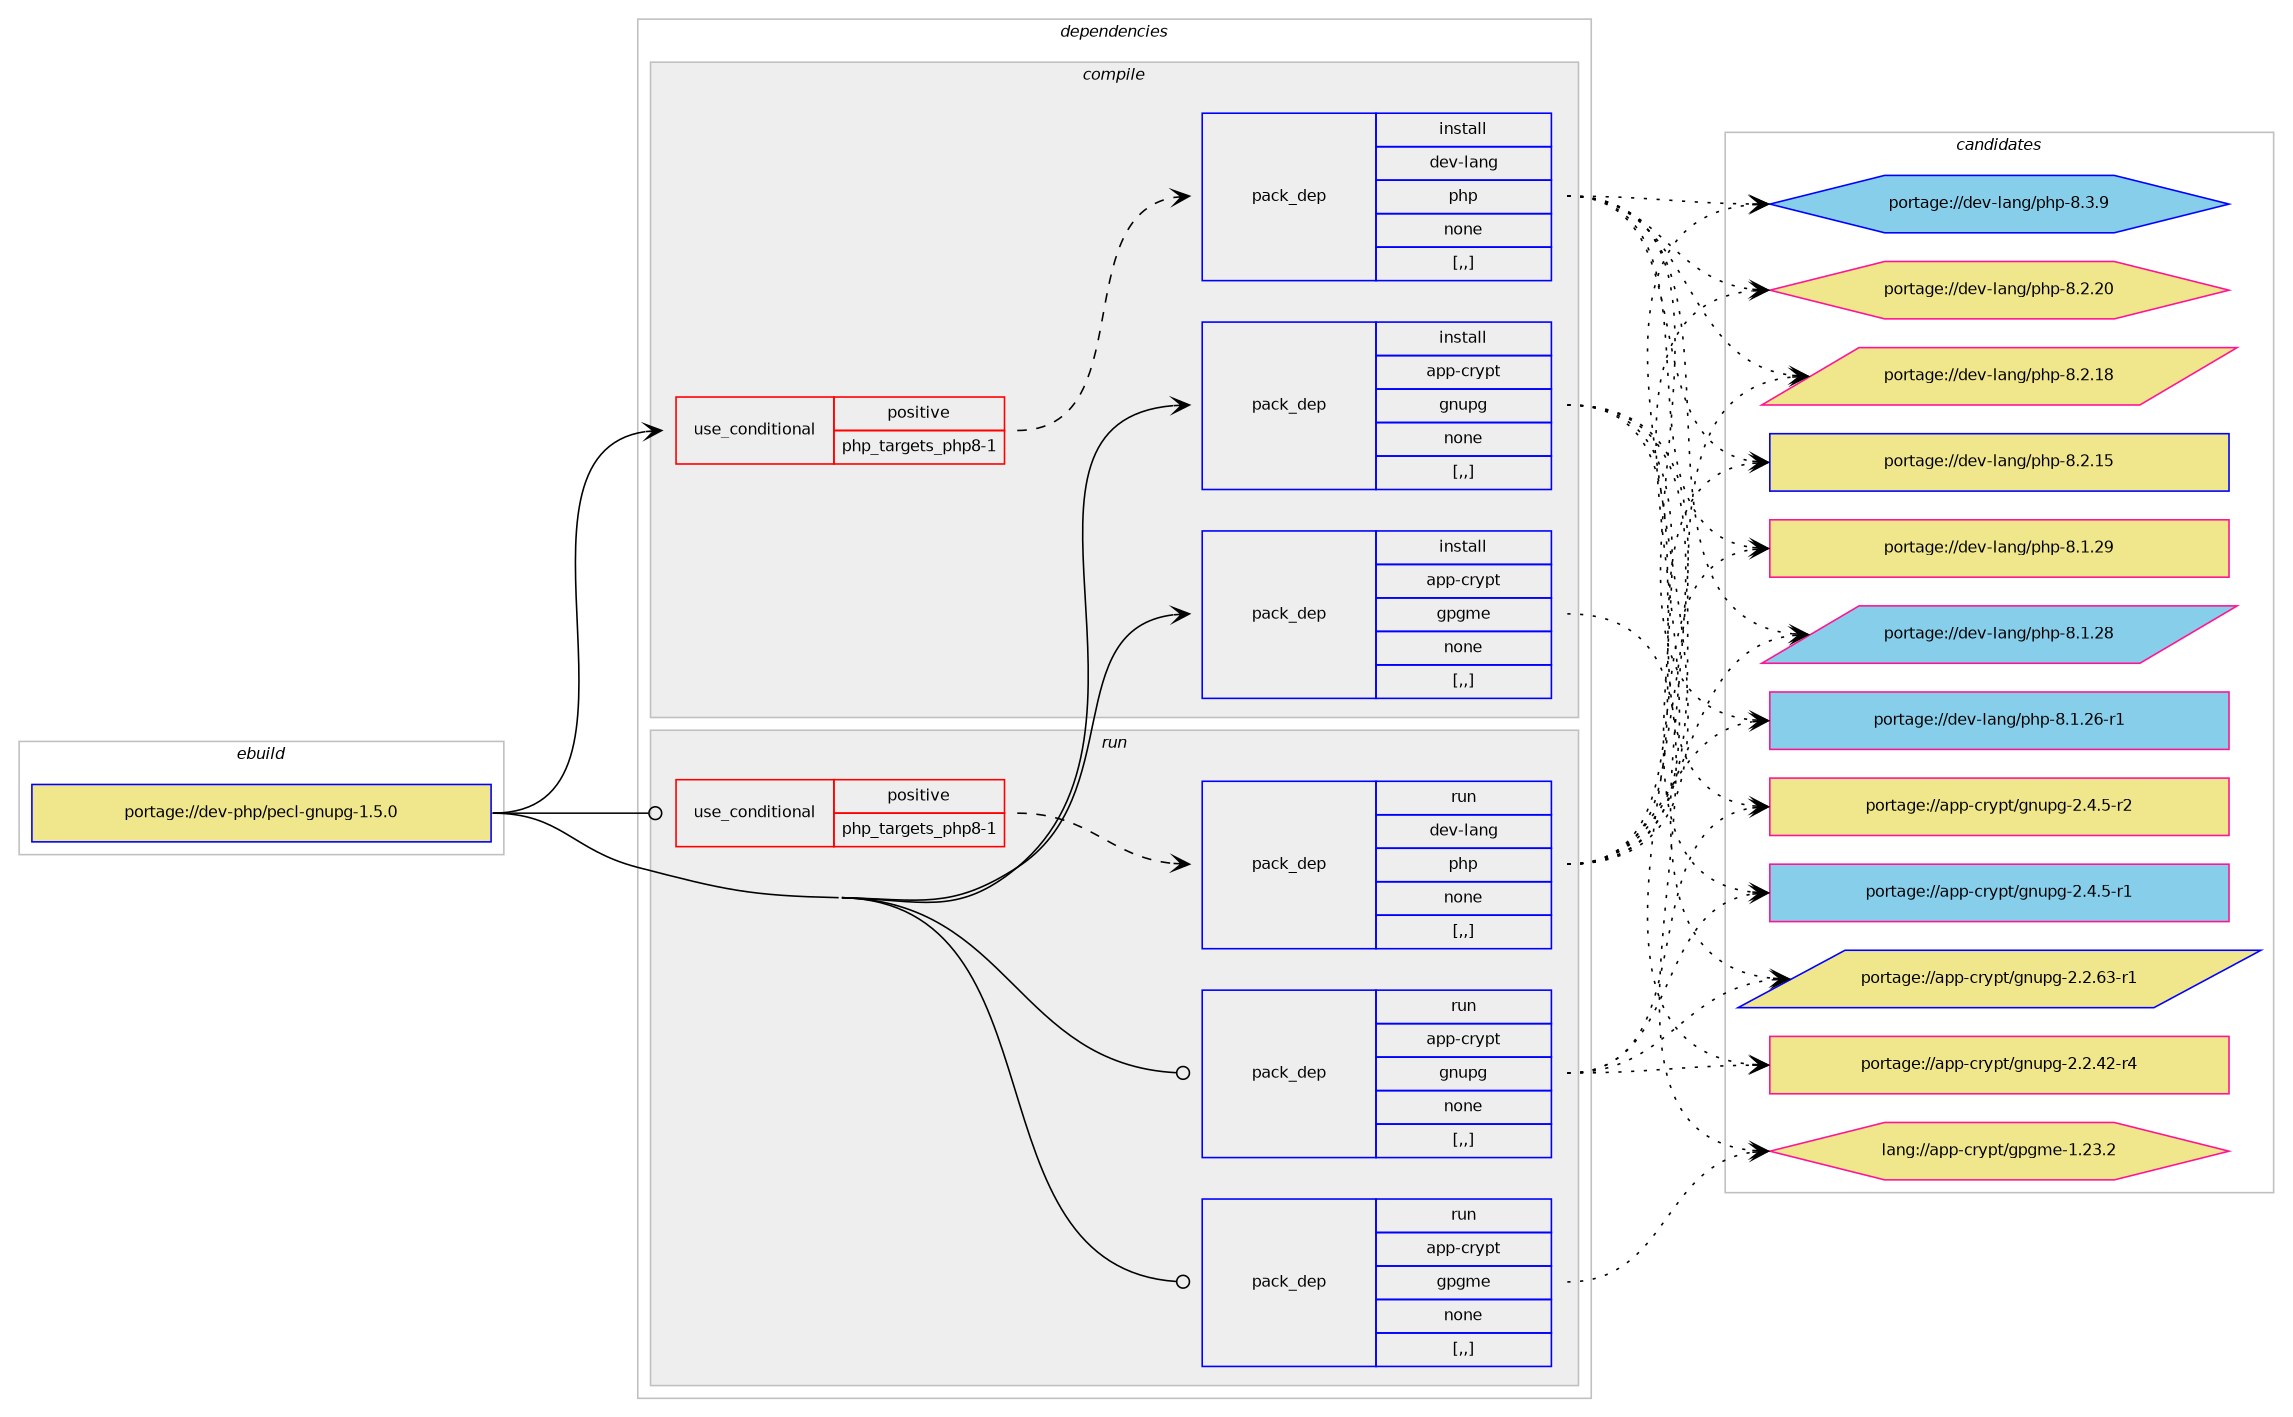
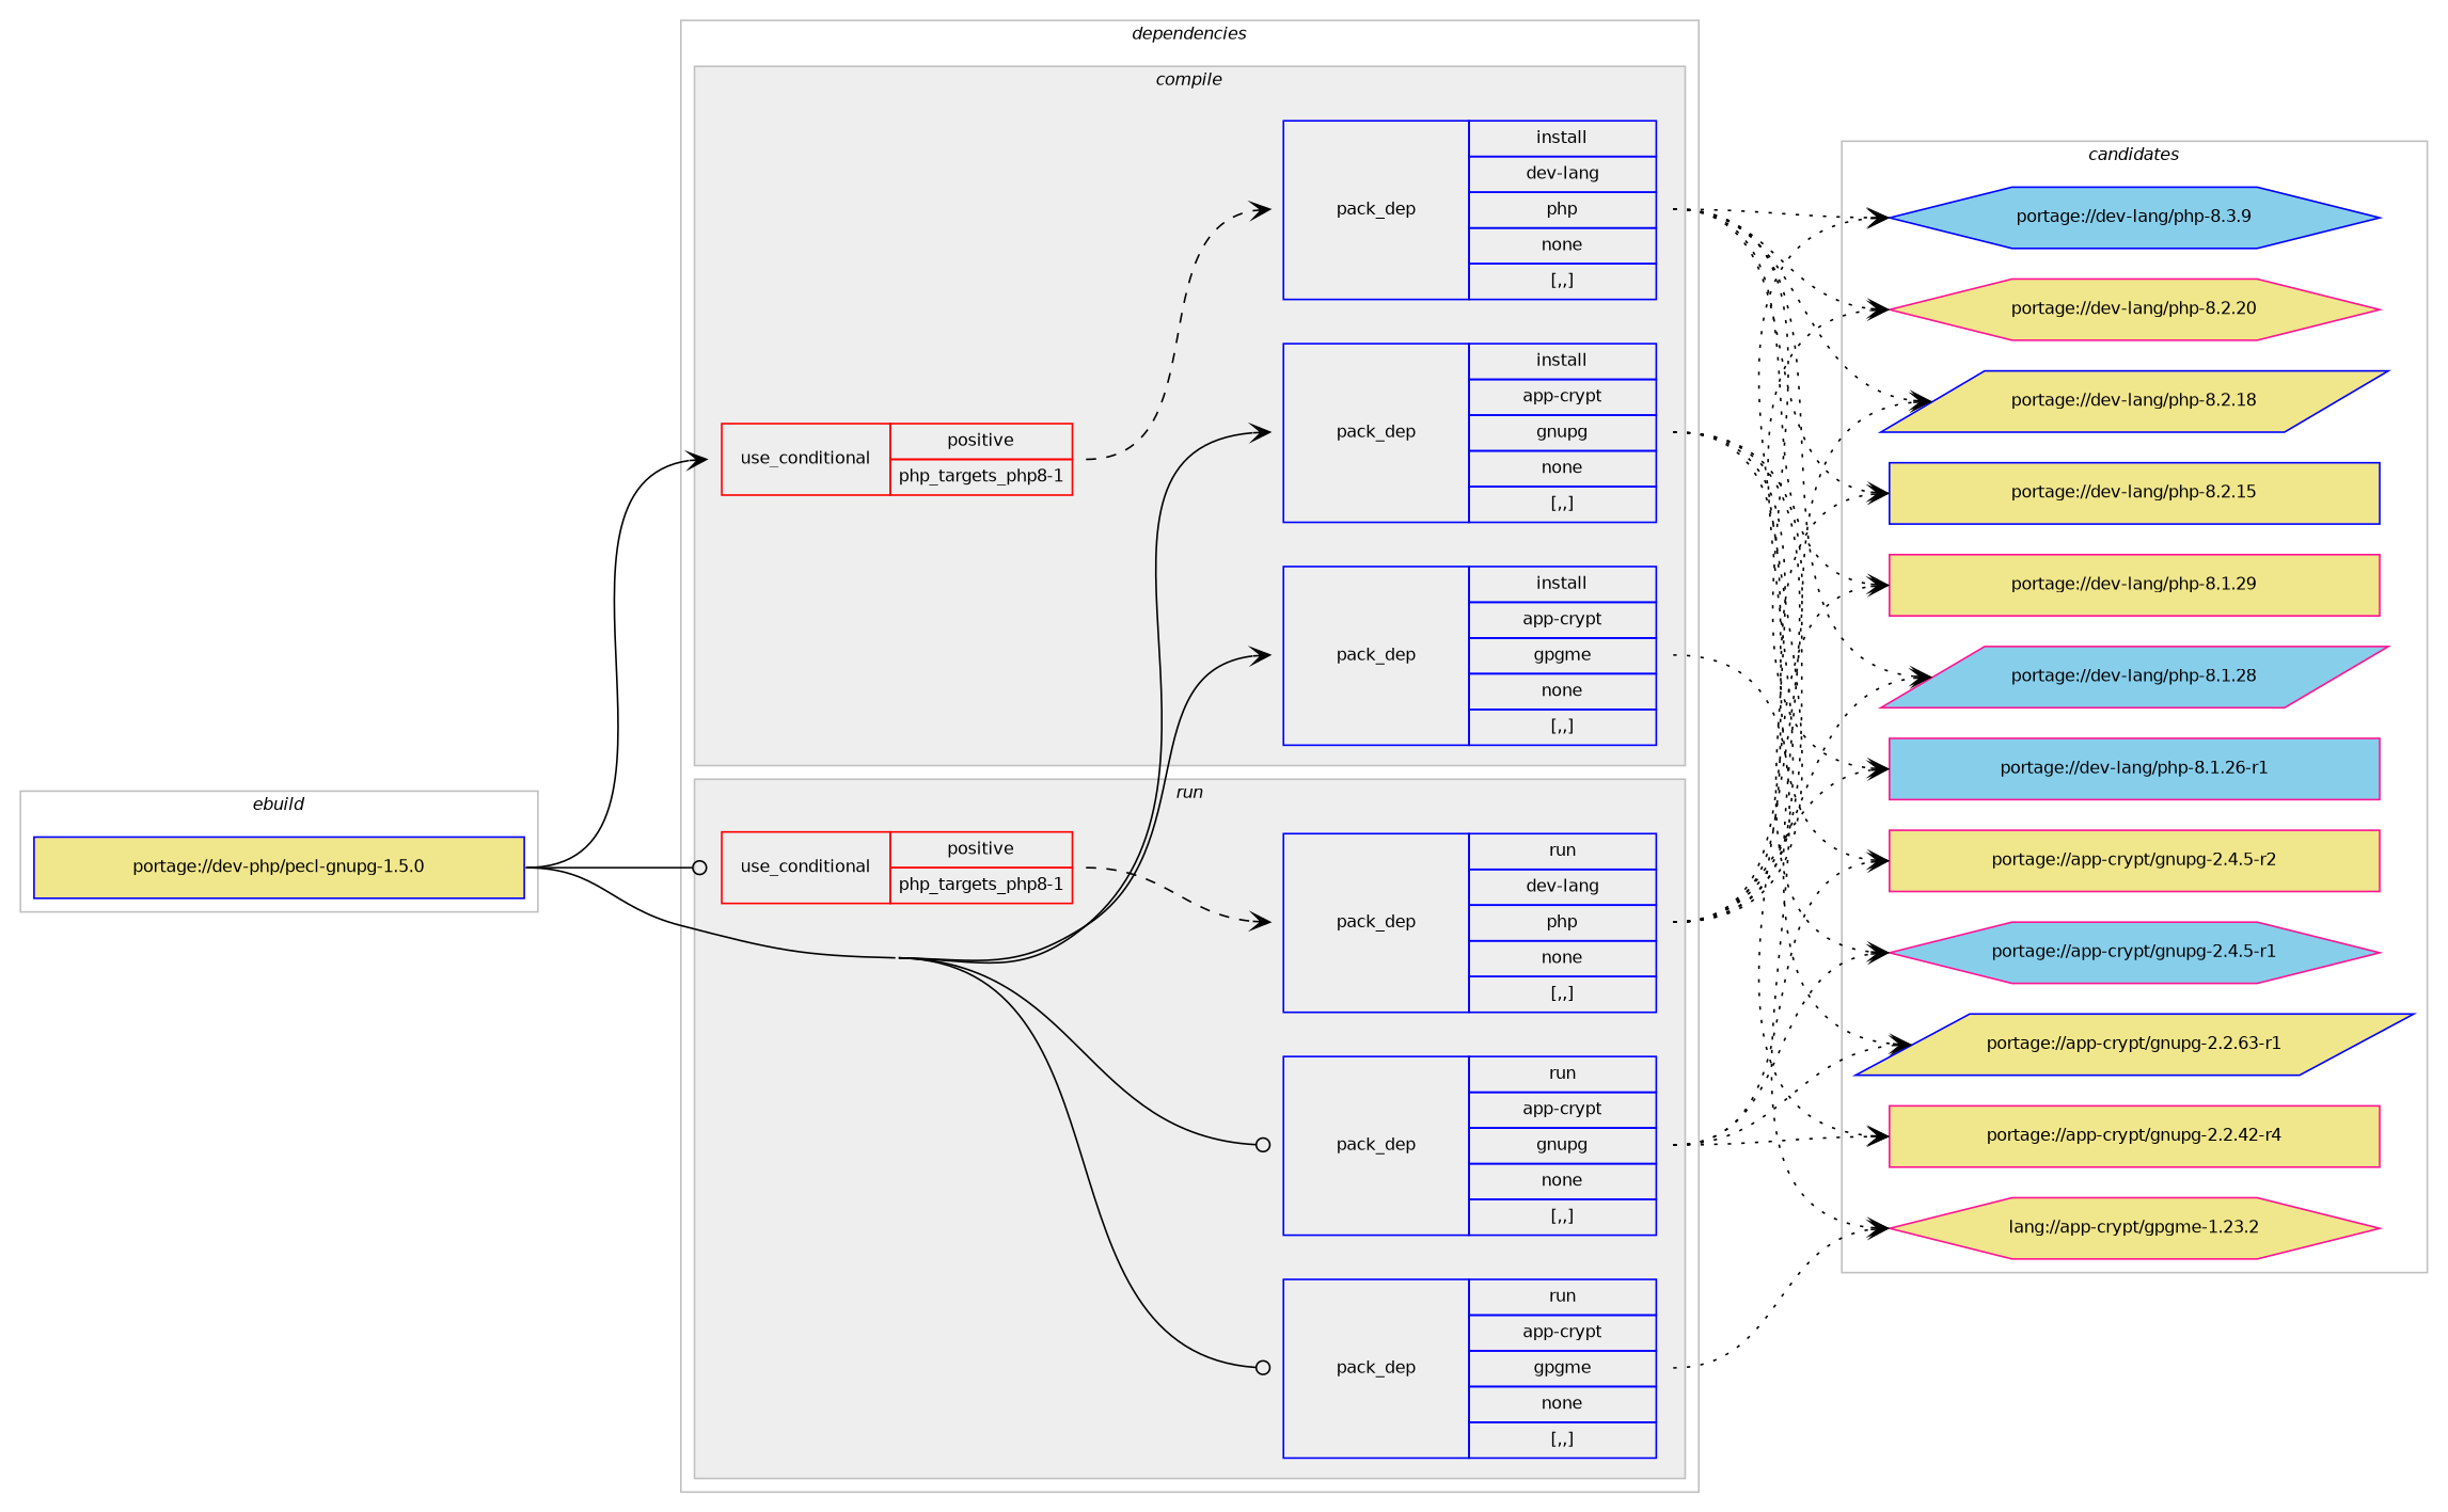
  digraph {
    compound=true
    concentrate=true
    fontname=Helvetica
    fontsize=10
    newrank=true
    rankdir=LR
    ranksep=1.5
    node [color=blue fillcolor=khaki fontname=Helvetica fontsize=10 shape=none style=filled]
    edge [arrowhead=vee headport=w style=dotted tailport=e weight=100]
    n1 [label="portage://dev-php/pecl-gnupg-1.5.0" shape=box width=4]
    n2 [label=<<TABLE BORDER="0" CELLBORDER="1" CELLSPACING="0" CELLPADDING="4" WIDTH="220"><TR><TD ROWSPAN="6" CELLPADDING="30">pack_dep</TD></TR><TR><TD WIDTH="110">install</TD></TR><TR><TD>dev-lang</TD></TR><TR><TD>php</TD></TR><TR><TD>none</TD></TR><TR><TD>[,,]</TD></TR></TABLE>> fillcolor="" style=""]
    n3 [color=red label=<<TABLE BORDER="0" CELLBORDER="1" CELLSPACING="0" CELLPADDING="4"><TR><TD ROWSPAN="3" CELLPADDING="10">use_conditional</TD></TR><TR><TD>positive</TD></TR><TR><TD>php_targets_php8-1</TD></TR></TABLE>> fillcolor="" style=""]
    n4 [label=<<TABLE BORDER="0" CELLBORDER="1" CELLSPACING="0" CELLPADDING="4" WIDTH="220"><TR><TD ROWSPAN="6" CELLPADDING="30">pack_dep</TD></TR><TR><TD WIDTH="110">install</TD></TR><TR><TD>app-crypt</TD></TR><TR><TD>gnupg</TD></TR><TR><TD>none</TD></TR><TR><TD>[,,]</TD></TR></TABLE>> fillcolor="" style=""]
    n5 [label=<<TABLE BORDER="0" CELLBORDER="1" CELLSPACING="0" CELLPADDING="4" WIDTH="220"><TR><TD ROWSPAN="6" CELLPADDING="30">pack_dep</TD></TR><TR><TD WIDTH="110">install</TD></TR><TR><TD>app-crypt</TD></TR><TR><TD>gpgme</TD></TR><TR><TD>none</TD></TR><TR><TD>[,,]</TD></TR></TABLE>> fillcolor="" style=""]
    n6 [label=<<TABLE BORDER="0" CELLBORDER="1" CELLSPACING="0" CELLPADDING="4" WIDTH="220"><TR><TD ROWSPAN="6" CELLPADDING="30">pack_dep</TD></TR><TR><TD WIDTH="110">run</TD></TR><TR><TD>dev-lang</TD></TR><TR><TD>php</TD></TR><TR><TD>none</TD></TR><TR><TD>[,,]</TD></TR></TABLE>> fillcolor="" style=""]
    n7 [color=red label=<<TABLE BORDER="0" CELLBORDER="1" CELLSPACING="0" CELLPADDING="4"><TR><TD ROWSPAN="3" CELLPADDING="10">use_conditional</TD></TR><TR><TD>positive</TD></TR><TR><TD>php_targets_php8-1</TD></TR></TABLE>> fillcolor="" style=""]
    n8 [label=<<TABLE BORDER="0" CELLBORDER="1" CELLSPACING="0" CELLPADDING="4" WIDTH="220"><TR><TD ROWSPAN="6" CELLPADDING="30">pack_dep</TD></TR><TR><TD WIDTH="110">run</TD></TR><TR><TD>app-crypt</TD></TR><TR><TD>gnupg</TD></TR><TR><TD>none</TD></TR><TR><TD>[,,]</TD></TR></TABLE>> fillcolor="" style=""]
    n9 [label=<<TABLE BORDER="0" CELLBORDER="1" CELLSPACING="0" CELLPADDING="4" WIDTH="220"><TR><TD ROWSPAN="6" CELLPADDING="30">pack_dep</TD></TR><TR><TD WIDTH="110">run</TD></TR><TR><TD>app-crypt</TD></TR><TR><TD>gpgme</TD></TR><TR><TD>none</TD></TR><TR><TD>[,,]</TD></TR></TABLE>> fillcolor="" style=""]
    n10 [fillcolor=skyblue label="portage://dev-lang/php-8.3.9" shape=hexagon width=4]
    n11 [color=deeppink label="portage://dev-lang/php-8.2.20" shape=hexagon width=4]
-   n12 [color=deeppink label="portage://dev-lang/php-8.2.18" shape=parallelogram width=4]
+   n12 [label="portage://dev-lang/php-8.2.18" shape=parallelogram width=4]
    n13 [label="portage://dev-lang/php-8.2.15" shape=box width=4]
    n14 [color=deeppink label="portage://dev-lang/php-8.1.29" shape=box width=4]
    n15 [color=deeppink fillcolor=skyblue label="portage://dev-lang/php-8.1.28" shape=parallelogram width=4]
    n16 [color=deeppink fillcolor=skyblue label="portage://dev-lang/php-8.1.26-r1" shape=box width=4]
    n17 [color=deeppink label="portage://app-crypt/gnupg-2.4.5-r2" shape=box width=4]
-   n18 [color=deeppink fillcolor=skyblue label="portage://app-crypt/gnupg-2.4.5-r1" shape=box width=4]
+   n18 [color=deeppink fillcolor=skyblue label="portage://app-crypt/gnupg-2.4.5-r1" shape=hexagon width=4]
    n19 [label="portage://app-crypt/gnupg-2.2.63-r1" shape=parallelogram width=4]
    n20 [color=deeppink label="portage://app-crypt/gnupg-2.2.42-r4" shape=box width=4]
    n21 [color=deeppink label="lang://app-crypt/gpgme-1.23.2" shape=hexagon width=4]
    subgraph cluster_1 {
      color=gray
      label=<<i>dependencies</i>>
      subgraph cluster_2 {
        color=gray
        fillcolor="#eeeeee"
        label=<<i>compile</i>>
        style=filled
        subgraph sub_3 {
          color=gray
          fillcolor="#eeeeee"
          label=<<i>compile</i>>
          style=filled
          n3
          subgraph sub_4 {
            color=gray
            fillcolor="#eeeeee"
            label=<<i>compile</i>>
            style=filled
            n2
          }
        }
        subgraph sub_5 {
          color=gray
          fillcolor="#eeeeee"
          label=<<i>compile</i>>
          style=filled
          n4
        }
        subgraph sub_6 {
          color=gray
          fillcolor="#eeeeee"
          label=<<i>compile</i>>
          style=filled
          n5
        }
      }
      subgraph cluster_7 {
        color=gray
        fillcolor="#eeeeee"
        label=<<i>compile and run</i>>
        style=filled
      }
      subgraph cluster_8 {
        color=gray
        fillcolor="#eeeeee"
        label=<<i>run</i>>
        style=filled
        subgraph sub_9 {
          color=gray
          fillcolor="#eeeeee"
          label=<<i>run</i>>
          style=filled
          n7
          subgraph sub_10 {
            color=gray
            fillcolor="#eeeeee"
            label=<<i>run</i>>
            style=filled
            n6
          }
        }
        subgraph sub_11 {
          color=gray
          fillcolor="#eeeeee"
          label=<<i>run</i>>
          style=filled
          n8
        }
        subgraph sub_12 {
          color=gray
          fillcolor="#eeeeee"
          label=<<i>run</i>>
          style=filled
          n9
        }
      }
    }
    subgraph cluster_13 {
      color=gray
      label=<<i>ebuild</i>>
      n1
    }
    subgraph cluster_14 {
      color=gray
      label=<<i>candidates</i>>
      rank=same
      subgraph sub_15 {
        color=black
        label=<<i>candidates</i>>
        nodesep=1
        rank=same
        n10
        n11
        n12
        n13
        n14
        n15
        n16
      }
      subgraph sub_16 {
        color=black
        label=<<i>candidates</i>>
        nodesep=1
        rank=same
        n17
        n18
        n19
        n20
      }
      subgraph sub_17 {
        color=black
        label=<<i>candidates</i>>
        nodesep=1
        rank=same
        n21
      }
      subgraph sub_18 {
        color=black
        label=<<i>candidates</i>>
        nodesep=1
        rank=same
        n10
        n11
        n12
        n13
        n14
        n15
        n16
      }
      subgraph sub_19 {
        color=black
        label=<<i>candidates</i>>
        nodesep=1
        rank=same
        n17
        n18
        n19
        n20
      }
      subgraph sub_20 {
        color=black
        label=<<i>candidates</i>>
        nodesep=1
        rank=same
        n21
      }
    }
    n1 -> n3 [style=solid weight=20]
    n1 -> n4 [style=solid weight=20]
    n1 -> n5 [style=solid weight=20]
    n1 -> n7 [arrowhead=odot style=solid weight=20]
    n1 -> n8 [arrowhead=odot style=solid weight=20]
    n1 -> n9 [arrowhead=odot style=solid weight=20]
    n2 -> n10
    n2 -> n11
    n2 -> n12
    n2 -> n13
    n2 -> n14
    n2 -> n15
    n2 -> n16
    n3 -> n2 [style=dashed weight=20]
    n4 -> n17
    n4 -> n18
    n4 -> n19
    n4 -> n20
    n5 -> n21
    n6 -> n10
    n6 -> n11
    n6 -> n12
    n6 -> n13
    n6 -> n14
    n6 -> n15
    n6 -> n16
    n7 -> n6 [style=dashed weight=20]
    n8 -> n17
    n8 -> n18
    n8 -> n19
    n8 -> n20
    n9 -> n21
  }
